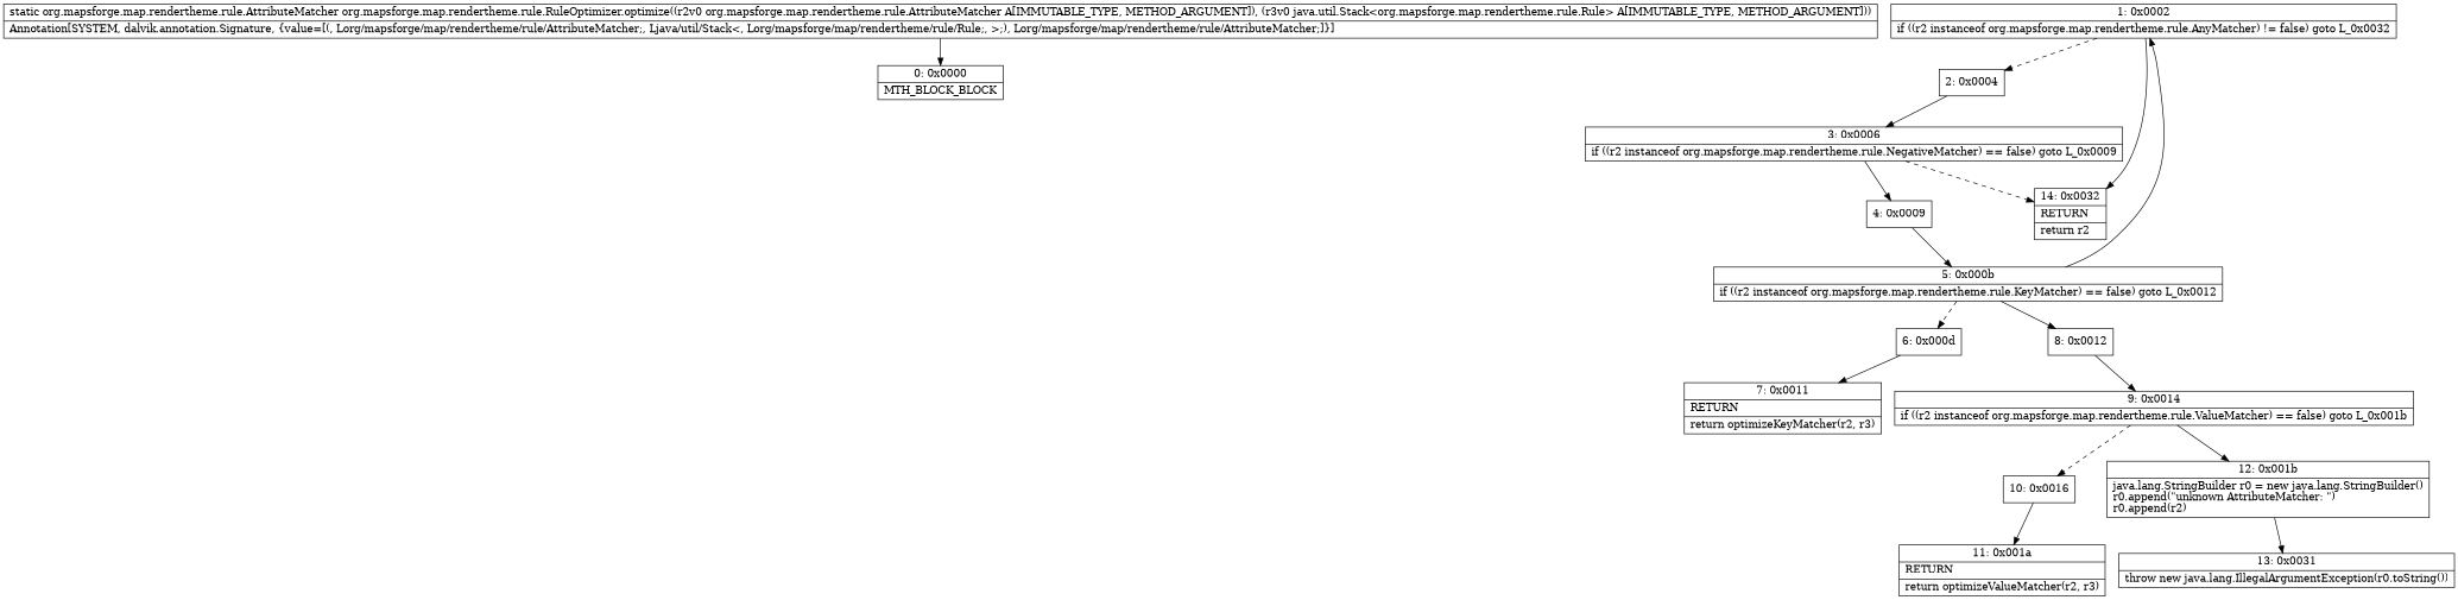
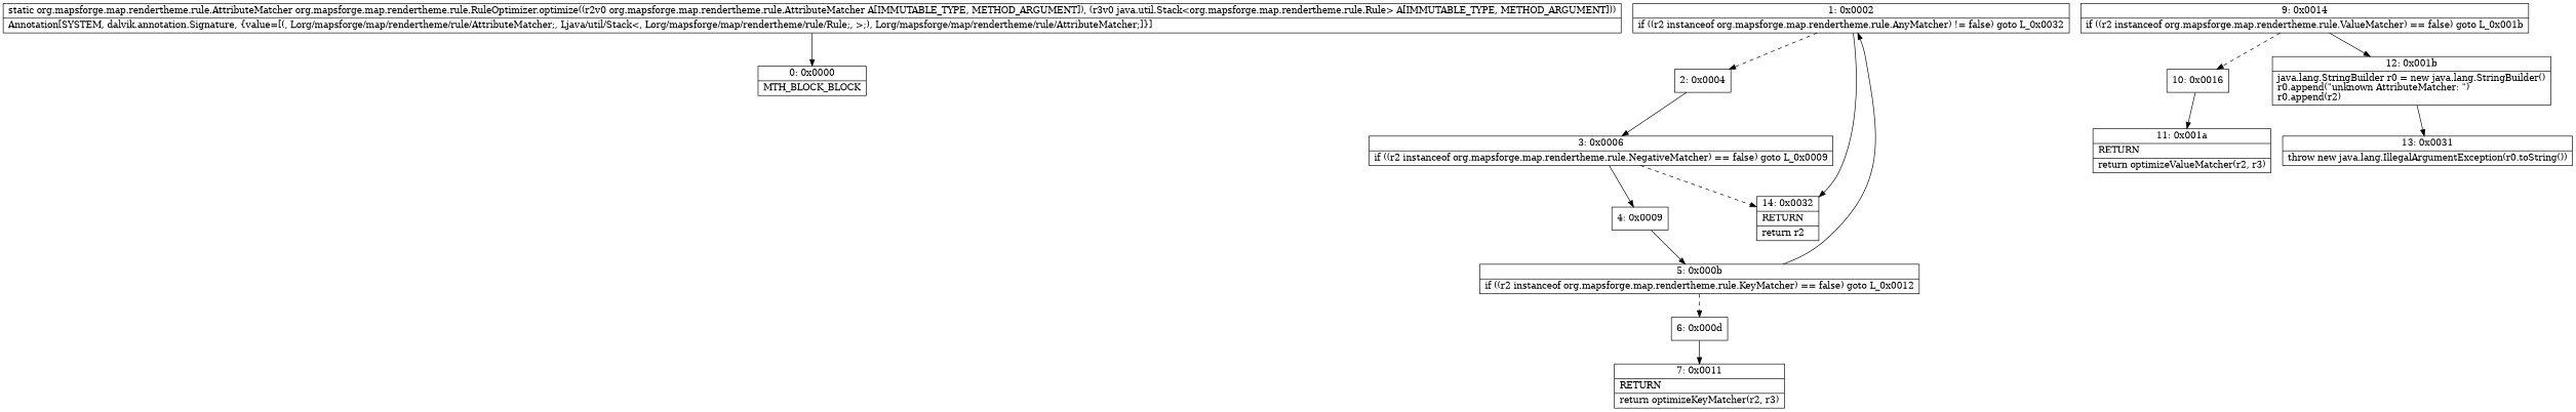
  digraph {
    node [shape=record]
    n1 [label="{0\:\ 0x0000|MTH_BLOCK_BLOCK\l}"]
    n2 [label="{1\:\ 0x0002|if ((r2 instanceof org.mapsforge.map.rendertheme.rule.AnyMatcher) != false) goto L_0x0032\l}"]
    n3 [label="{2\:\ 0x0004}"]
    n4 [label="{14\:\ 0x0032|RETURN\l|return r2\l}"]
    n5 [label="{3\:\ 0x0006|if ((r2 instanceof org.mapsforge.map.rendertheme.rule.NegativeMatcher) == false) goto L_0x0009\l}"]
    n6 [label="{4\:\ 0x0009}"]
    n7 [label="{5\:\ 0x000b|if ((r2 instanceof org.mapsforge.map.rendertheme.rule.KeyMatcher) == false) goto L_0x0012\l}"]
    n8 [label="{6\:\ 0x000d}"]
-   n9 [label="{8\:\ 0x0012}"]
    n10 [label="{7\:\ 0x0011|RETURN\l|return optimizeKeyMatcher(r2, r3)\l}"]
    n11 [label="{9\:\ 0x0014|if ((r2 instanceof org.mapsforge.map.rendertheme.rule.ValueMatcher) == false) goto L_0x001b\l}"]
    n12 [label="{10\:\ 0x0016}"]
    n13 [label="{12\:\ 0x001b|java.lang.StringBuilder r0 = new java.lang.StringBuilder()\lr0.append(\"unknown AttributeMatcher: \")\lr0.append(r2)\l}"]
    n14 [label="{11\:\ 0x001a|RETURN\l|return optimizeValueMatcher(r2, r3)\l}"]
    n15 [label="{13\:\ 0x0031|throw new java.lang.IllegalArgumentException(r0.toString())\l}"]
    n16 [label="{static org.mapsforge.map.rendertheme.rule.AttributeMatcher org.mapsforge.map.rendertheme.rule.RuleOptimizer.optimize((r2v0 org.mapsforge.map.rendertheme.rule.AttributeMatcher A[IMMUTABLE_TYPE, METHOD_ARGUMENT]), (r3v0 java.util.Stack\<org.mapsforge.map.rendertheme.rule.Rule\> A[IMMUTABLE_TYPE, METHOD_ARGUMENT]))  | Annotation[SYSTEM, dalvik.annotation.Signature, \{value=[(, Lorg\/mapsforge\/map\/rendertheme\/rule\/AttributeMatcher;, Ljava\/util\/Stack\<, Lorg\/mapsforge\/map\/rendertheme\/rule\/Rule;, \>;), Lorg\/mapsforge\/map\/rendertheme\/rule\/AttributeMatcher;]\}]\l}"]
    n2 -> n3 [style=dashed]
    n2 -> n4
    n3 -> n5
    n5 -> n4 [style=dashed]
    n5 -> n6
    n6 -> n7
    n7 -> n2
    n7 -> n8 [style=dashed]
-   n7 -> n9
    n8 -> n10
-   n9 -> n11
    n11 -> n12 [style=dashed]
    n11 -> n13
    n12 -> n14
    n13 -> n15
    n16 -> n1
  }
